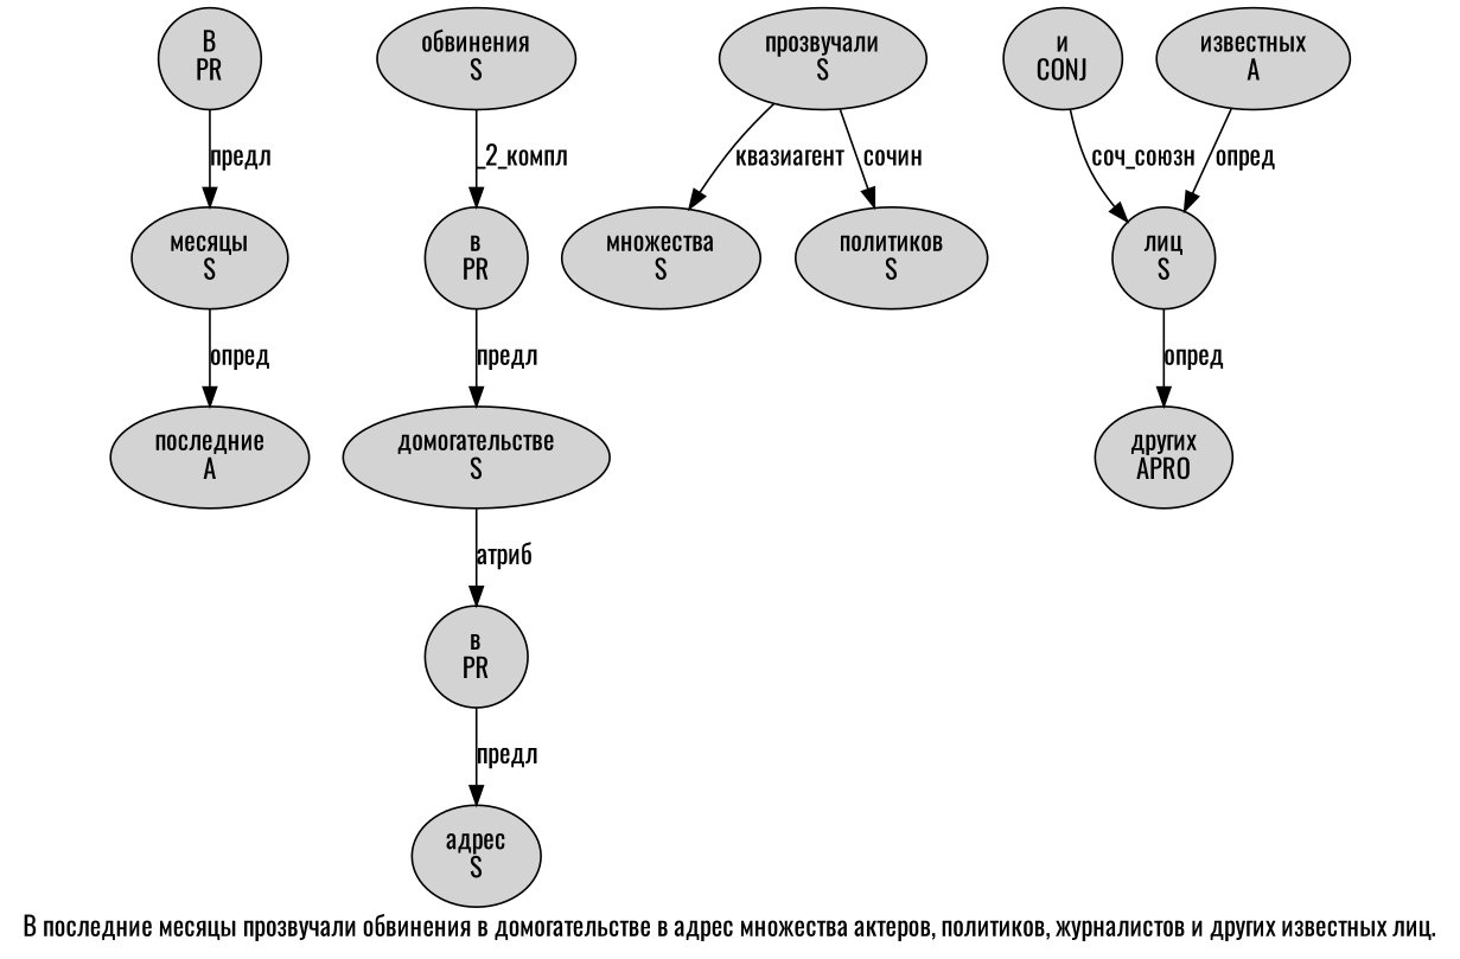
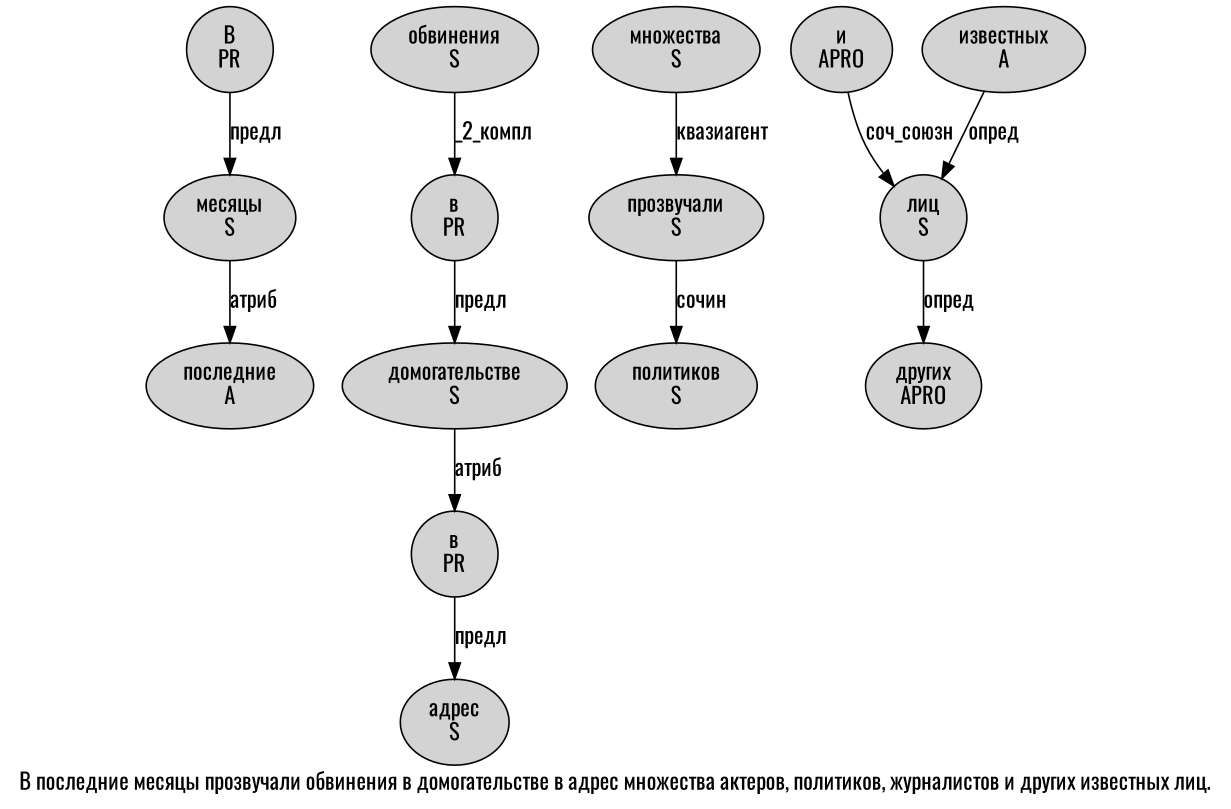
  digraph {
    fontname=Oswald
    label="В последние месяцы прозвучали обвинения в домогательстве в адрес множества актеров, политиков, журналистов и других известных лиц."
    node [fillcolor=lightgray fontname=Oswald penwidth=1 shape=ellipse style=filled]
    edge [fontname=Oswald]
    n1 [label="В\nPR"]
    n2 [label="месяцы\nS"]
    n3 [label="последние\nA"]
    n4 [label="обвинения\nS"]
    n5 [label="в\nPR"]
    n6 [label="множества\nS"]
    n7 [label="прозвучали\nS"]
    n8 [label="домогательстве\nS"]
    n9 [label="в\nPR"]
    n10 [label="адрес\nS"]
    n11 [label="политиков\nS"]
-   n12 [label="и\nCONJ"]
+   n12 [label="и\nAPRO"]
    n13 [label="лиц\nS"]
    n14 [label="других\nAPRO"]
    n15 [label="известных\nA"]
    n1 -> n2 [label="предл"]
-   n2 -> n3 [label="опред"]
+   n2 -> n3 [label="атриб"]
    n4 -> n5 [label="_2_компл"]
    n5 -> n8 [label="предл"]
-   n7 -> n6 [label="квазиагент"]
+   n6 -> n7 [label="квазиагент"]
    n7 -> n11 [label="сочин"]
    n8 -> n9 [label="атриб"]
    n9 -> n10 [label="предл"]
    n12 -> n13 [label="соч_союзн"]
    n13 -> n14 [label="опред"]
    n15 -> n13 [label="опред"]
  }
